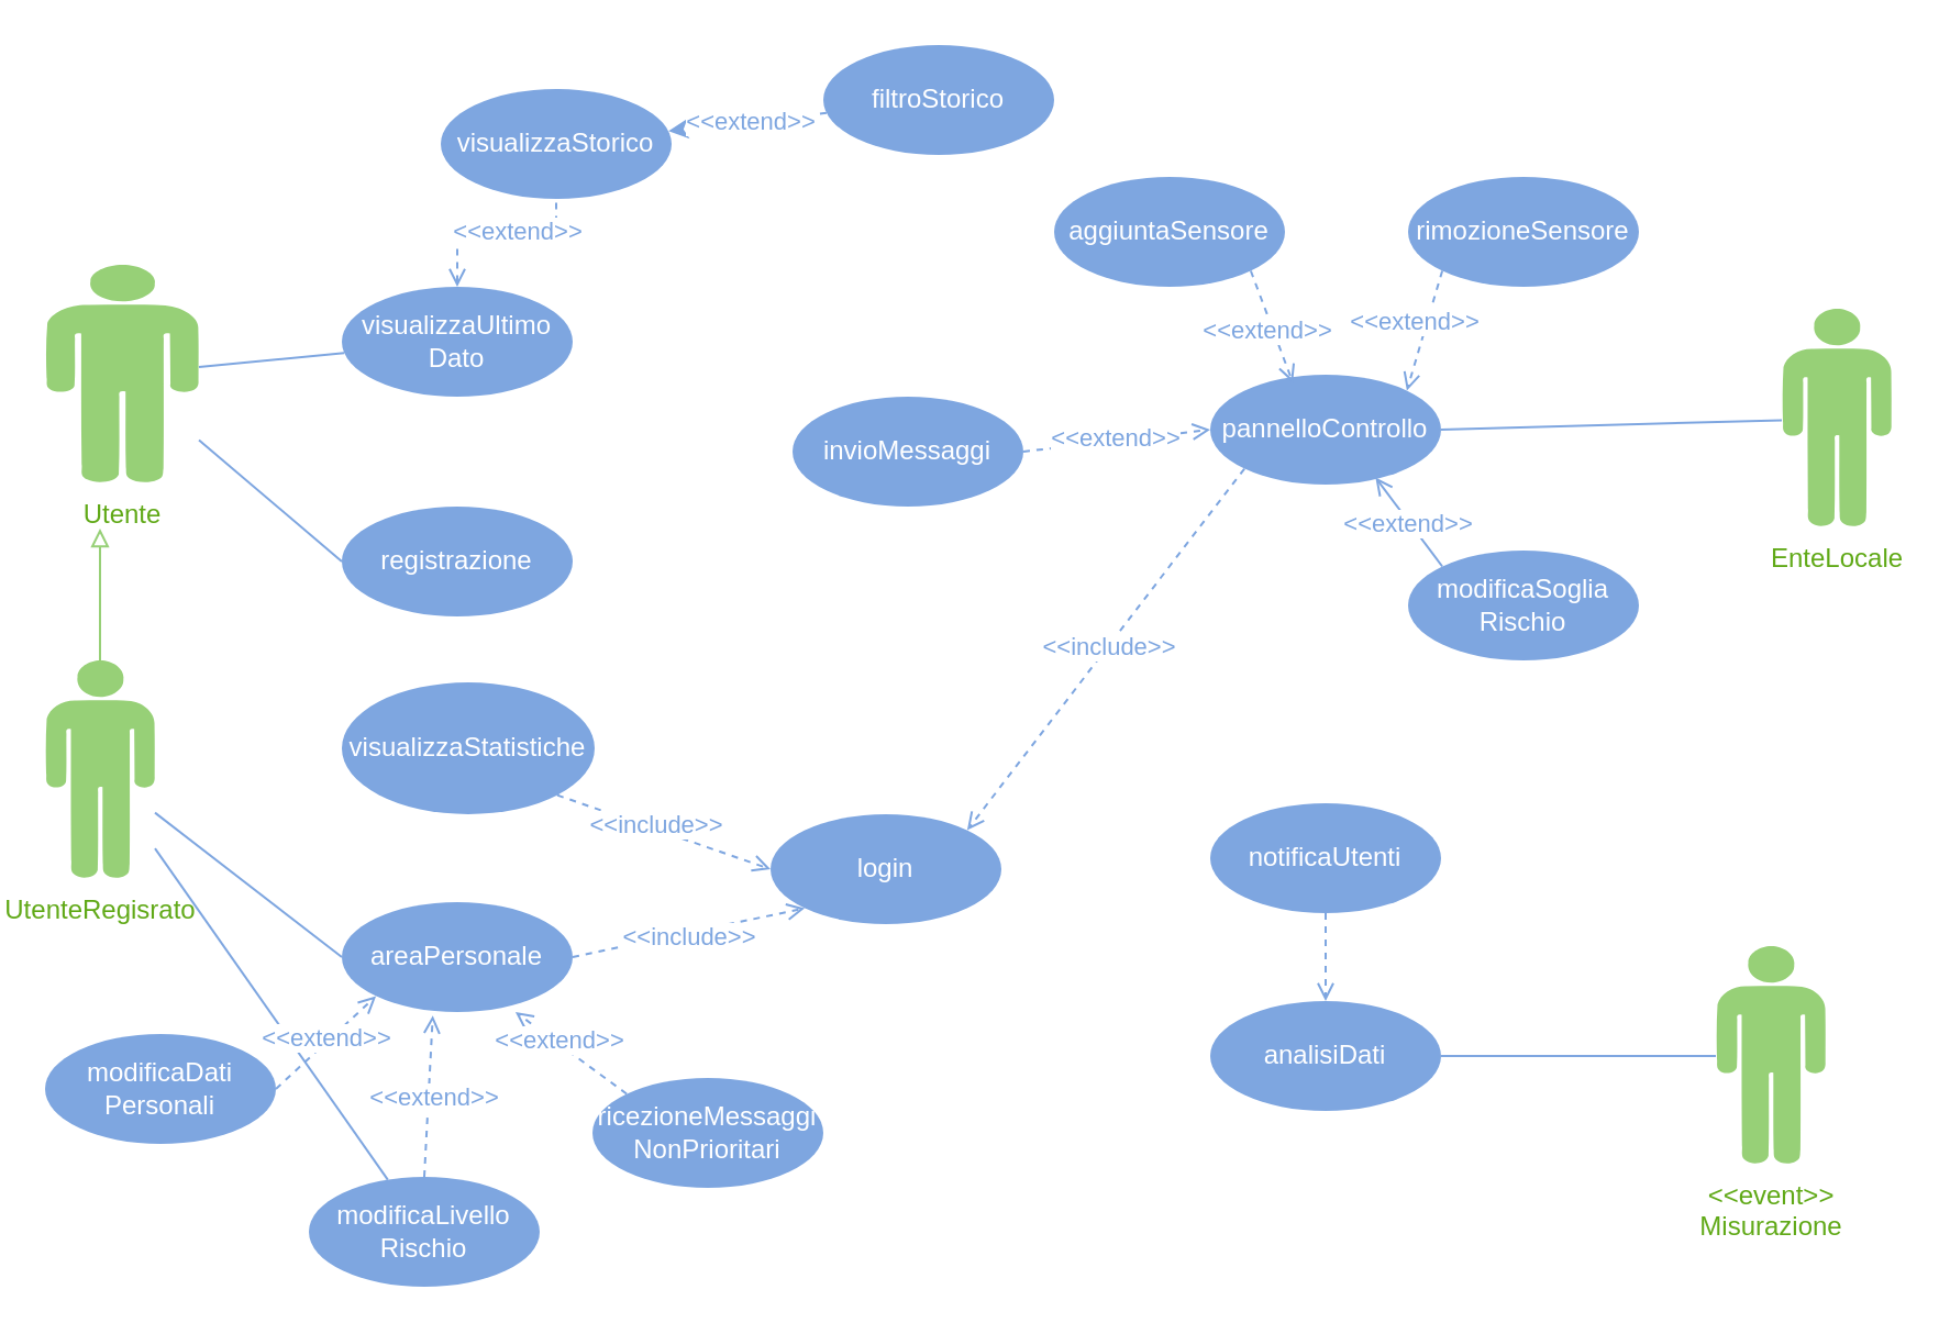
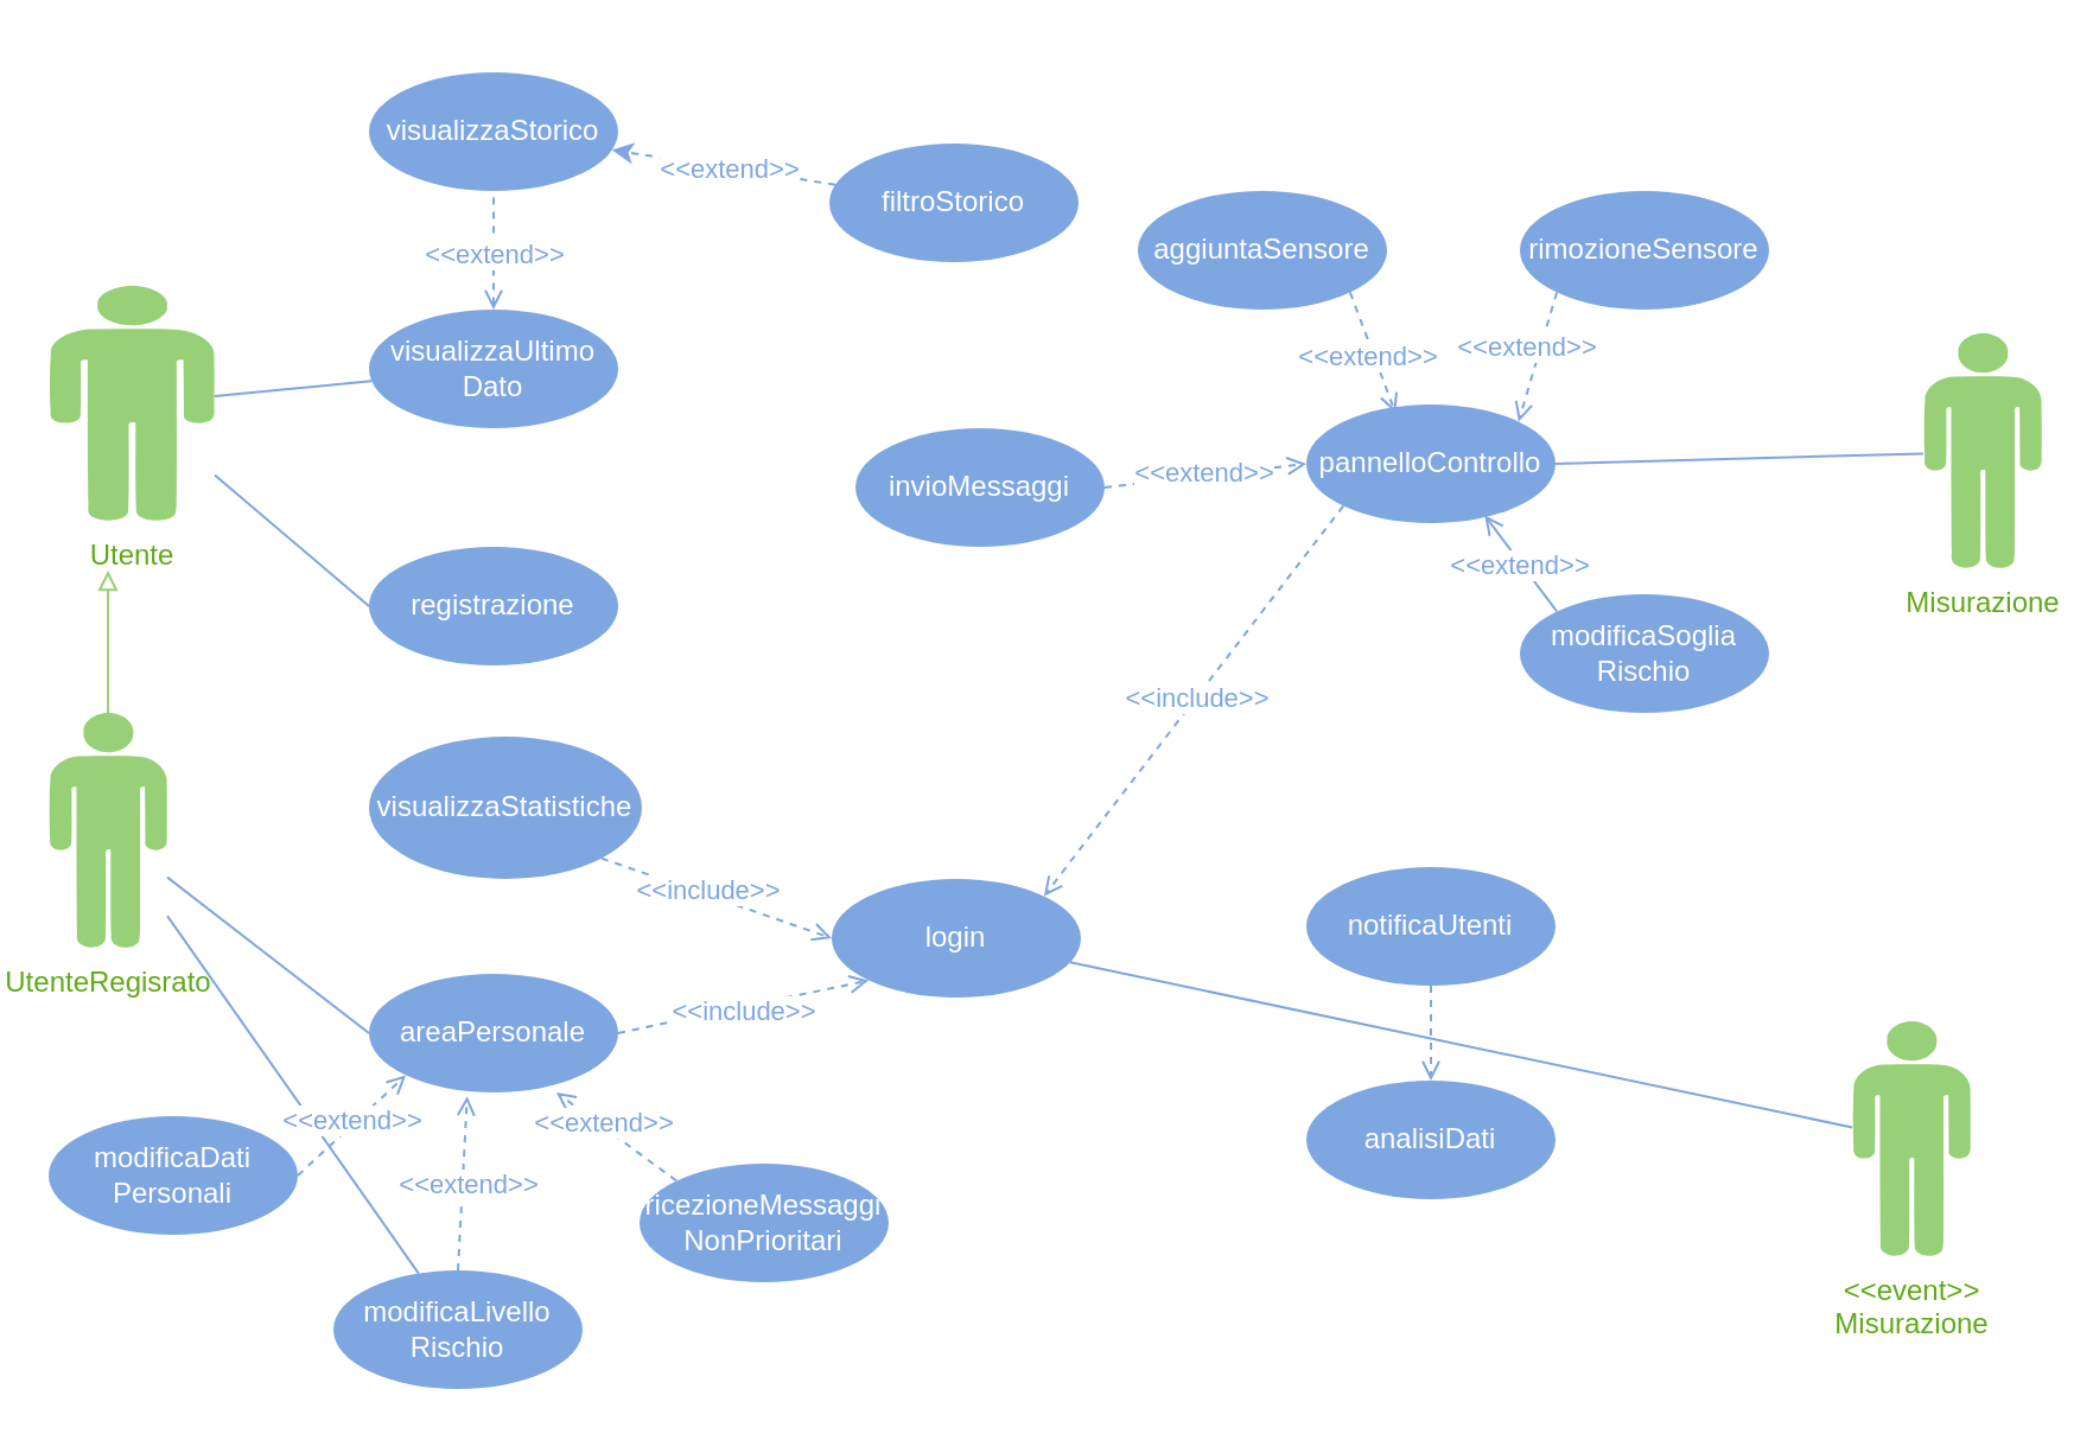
  <mxCell id="0" />
  <mxCell id="1" parent="0" />
  <mxCell id="2" value="" style="rounded=0;orthogonalLoop=1;jettySize=auto;html=1;startArrow=none;startFill=0;strokeColor=#7EA6E0;endArrow=none;" parent="1" source="4" target="15" edge="1"><mxGeometry relative="1" as="geometry" /></mxCell>
  <mxCell id="3" style="rounded=0;orthogonalLoop=1;jettySize=auto;html=1;entryX=0;entryY=0.5;entryDx=0;entryDy=0;endArrow=none;startFill=0;strokeColor=#7EA6E0;" parent="1" source="4" target="20" edge="1"><mxGeometry relative="1" as="geometry" /></mxCell>
  <mxCell id="4" value="&lt;font style=&quot;color: rgb(96, 169, 23);&quot;&gt;Utente&lt;/font&gt;" style="verticalLabelPosition=bottom;sketch=0;html=1;fillColor=#97D077;verticalAlign=top;align=center;pointerEvents=1;shape=mxgraph.cisco_safe.design.actor_2;" parent="1" vertex="1"><mxGeometry x="20" y="120" width="70" height="100" as="geometry" /></mxCell>
- <mxCell id="5" style="rounded=0;orthogonalLoop=1;jettySize=auto;html=1;entryX=1;entryY=0.5;entryDx=0;entryDy=0;endArrow=none;startFill=0;strokeColor=#7EA6E0;" parent="1" source="6" target="46" edge="1"><mxGeometry relative="1" as="geometry" /></mxCell>
+ <mxCell id="5" style="rounded=0;orthogonalLoop=1;jettySize=auto;html=1;endArrow=none;startFill=0;strokeColor=#7EA6E0;" parent="1" source="6" target="24" edge="1"><mxGeometry relative="1" as="geometry" /></mxCell>
  <mxCell id="6" value="&lt;font style=&quot;color: rgb(96, 169, 23);&quot;&gt;&amp;lt;&amp;lt;event&amp;gt;&amp;gt;&lt;/font&gt;&lt;div&gt;&lt;font style=&quot;color: rgb(96, 169, 23);&quot;&gt;Misurazione&lt;/font&gt;&lt;/div&gt;" style="verticalLabelPosition=bottom;sketch=0;html=1;fillColor=#97D077;verticalAlign=top;align=center;pointerEvents=1;shape=mxgraph.cisco_safe.design.actor_2;" parent="1" vertex="1"><mxGeometry x="780" y="430" width="50" height="100" as="geometry" /></mxCell>
  <mxCell id="7" style="rounded=0;orthogonalLoop=1;jettySize=auto;html=1;entryX=0;entryY=0.5;entryDx=0;entryDy=0;endArrow=none;startFill=0;strokeColor=#7EA6E0;" parent="1" source="10" target="27" edge="1"><mxGeometry relative="1" as="geometry" /></mxCell>
  <mxCell id="8" style="rounded=0;orthogonalLoop=1;jettySize=auto;html=1;endArrow=none;startFill=0;strokeColor=#7EA6E0;" parent="1" source="10" target="31" edge="1"><mxGeometry relative="1" as="geometry" /></mxCell>
  <mxCell id="9" style="rounded=0;orthogonalLoop=1;jettySize=auto;html=1;endArrow=block;endFill=0;strokeColor=#97D077;" edge="1" parent="1" source="10"><mxGeometry relative="1" as="geometry"><mxPoint x="45" y="240" as="targetPoint" /></mxGeometry></mxCell>
  <mxCell id="10" value="&lt;font style=&quot;color: rgb(96, 169, 23);&quot;&gt;UtenteRegisrato&lt;/font&gt;" style="verticalLabelPosition=bottom;sketch=0;html=1;fillColor=#97D077;verticalAlign=top;align=center;pointerEvents=1;shape=mxgraph.cisco_safe.design.actor_2;" parent="1" vertex="1"><mxGeometry x="20" y="300" width="50" height="100" as="geometry" /></mxCell>
  <mxCell id="11" style="rounded=0;orthogonalLoop=1;jettySize=auto;html=1;entryX=1;entryY=0.5;entryDx=0;entryDy=0;strokeColor=#7EA6E0;endArrow=none;startFill=0;" parent="1" source="12" target="35" edge="1"><mxGeometry relative="1" as="geometry" /></mxCell>
- <mxCell id="12" value="&lt;font style=&quot;color: rgb(96, 169, 23);&quot;&gt;EnteLocale&lt;/font&gt;" style="verticalLabelPosition=bottom;sketch=0;html=1;fillColor=#97D077;verticalAlign=top;align=center;pointerEvents=1;shape=mxgraph.cisco_safe.design.actor_2;" parent="1" vertex="1"><mxGeometry x="810" y="140" width="50" height="100" as="geometry" /></mxCell>
+ <mxCell id="12" value="&lt;font style=&quot;color: rgb(96, 169, 23);&quot;&gt;Misurazione&lt;/font&gt;" style="verticalLabelPosition=bottom;sketch=0;html=1;fillColor=#97D077;verticalAlign=top;align=center;pointerEvents=1;shape=mxgraph.cisco_safe.design.actor_2;" parent="1" vertex="1"><mxGeometry x="810" y="140" width="50" height="100" as="geometry" /></mxCell>
  <mxCell id="13" style="edgeStyle=orthogonalEdgeStyle;rounded=0;orthogonalLoop=1;jettySize=auto;html=1;exitX=0.5;exitY=0;exitDx=0;exitDy=0;entryX=0.5;entryY=1;entryDx=0;entryDy=0;startArrow=open;startFill=0;endArrow=none;dashed=1;strokeColor=#7EA6E0;" parent="1" source="15" target="16" edge="1"><mxGeometry relative="1" as="geometry" /></mxCell>
  <mxCell id="14" value="&lt;font style=&quot;color: rgb(126, 166, 224);&quot;&gt;&amp;lt;&amp;lt;extend&amp;gt;&amp;gt;&lt;/font&gt;" style="edgeLabel;html=1;align=center;verticalAlign=middle;resizable=0;points=[];" parent="13" vertex="1" connectable="0"><mxGeometry x="-0.04" y="6" relative="1" as="geometry"><mxPoint x="6" as="offset" /></mxGeometry></mxCell>
  <mxCell id="15" value="visualizzaUltimo&lt;div&gt;Dato&lt;/div&gt;" style="ellipse;whiteSpace=wrap;html=1;fillColor=#7EA6E0;strokeColor=none;fontColor=#FFFFFF;" parent="1" vertex="1"><mxGeometry x="155" y="130" width="105" height="50" as="geometry" /></mxCell>
- <mxCell id="16" value="visualizzaStorico" style="ellipse;whiteSpace=wrap;html=1;fillColor=#7EA6E0;strokeColor=none;fontColor=#FFFFFF;" parent="1" vertex="1"><mxGeometry x="200" y="40" width="105" height="50" as="geometry" /></mxCell>
+ <mxCell id="16" value="visualizzaStorico" style="ellipse;whiteSpace=wrap;html=1;fillColor=#7EA6E0;strokeColor=none;fontColor=#FFFFFF;" parent="1" vertex="1"><mxGeometry x="155" y="30" width="105" height="50" as="geometry" /></mxCell>
  <mxCell id="17" style="rounded=0;orthogonalLoop=1;jettySize=auto;html=1;dashed=1;strokeColor=#7EA6E0;" parent="1" source="19" target="16" edge="1"><mxGeometry relative="1" as="geometry" /></mxCell>
  <mxCell id="18" value="&lt;span style=&quot;color: rgb(126, 166, 224);&quot;&gt;&amp;lt;&amp;lt;extend&amp;gt;&amp;gt;&lt;/span&gt;" style="edgeLabel;html=1;align=center;verticalAlign=middle;resizable=0;points=[];" parent="17" vertex="1" connectable="0"><mxGeometry x="-0.04" relative="1" as="geometry"><mxPoint as="offset" /></mxGeometry></mxCell>
- <mxCell id="19" value="filtroStorico" style="ellipse;whiteSpace=wrap;html=1;fillColor=#7EA6E0;strokeColor=none;fontColor=#FFFFFF;" parent="1" vertex="1"><mxGeometry x="374" y="20" width="105" height="50" as="geometry" /></mxCell>
+ <mxCell id="19" value="filtroStorico" style="ellipse;whiteSpace=wrap;html=1;fillColor=#7EA6E0;strokeColor=none;fontColor=#FFFFFF;" parent="1" vertex="1"><mxGeometry x="349" y="60" width="105" height="50" as="geometry" /></mxCell>
  <mxCell id="20" value="registrazione" style="ellipse;whiteSpace=wrap;html=1;fillColor=#7EA6E0;strokeColor=none;fontColor=#FFFFFF;" parent="1" vertex="1"><mxGeometry x="155" y="230" width="105" height="50" as="geometry" /></mxCell>
  <mxCell id="21" style="rounded=0;orthogonalLoop=1;jettySize=auto;html=1;exitX=1;exitY=1;exitDx=0;exitDy=0;entryX=0;entryY=0.5;entryDx=0;entryDy=0;dashed=1;endArrow=open;endFill=0;strokeColor=#7EA6E0;" parent="1" source="23" target="24" edge="1"><mxGeometry relative="1" as="geometry" /></mxCell>
  <mxCell id="22" value="&lt;span style=&quot;color: rgb(126, 166, 224);&quot;&gt;&amp;lt;&amp;lt;include&amp;gt;&amp;gt;&lt;/span&gt;" style="edgeLabel;html=1;align=center;verticalAlign=middle;resizable=0;points=[];" parent="21" vertex="1" connectable="0"><mxGeometry x="-0.095" y="2" relative="1" as="geometry"><mxPoint as="offset" /></mxGeometry></mxCell>
  <mxCell id="23" value="visualizzaStatistiche" style="ellipse;whiteSpace=wrap;html=1;fillColor=#7EA6E0;strokeColor=none;fontColor=#FFFFFF;" parent="1" vertex="1"><mxGeometry x="155" y="310" width="115" height="60" as="geometry" /></mxCell>
  <mxCell id="24" value="login" style="ellipse;whiteSpace=wrap;html=1;fillColor=#7EA6E0;strokeColor=none;fontColor=#FFFFFF;" parent="1" vertex="1"><mxGeometry x="350" y="370" width="105" height="50" as="geometry" /></mxCell>
  <mxCell id="25" style="rounded=0;orthogonalLoop=1;jettySize=auto;html=1;exitX=1;exitY=0.5;exitDx=0;exitDy=0;entryX=0;entryY=1;entryDx=0;entryDy=0;endArrow=open;endFill=0;dashed=1;strokeColor=#7EA6E0;" parent="1" source="27" target="24" edge="1"><mxGeometry relative="1" as="geometry" /></mxCell>
  <mxCell id="26" value="&lt;font style=&quot;color: rgb(126, 166, 224);&quot;&gt;&amp;lt;&amp;lt;include&amp;gt;&amp;gt;&lt;/font&gt;" style="edgeLabel;html=1;align=center;verticalAlign=middle;resizable=0;points=[];" parent="25" vertex="1" connectable="0"><mxGeometry x="-0.012" y="-1" relative="1" as="geometry"><mxPoint as="offset" /></mxGeometry></mxCell>
  <mxCell id="27" value="areaPersonale" style="ellipse;whiteSpace=wrap;html=1;fillColor=#7EA6E0;strokeColor=none;fontColor=#FFFFFF;" parent="1" vertex="1"><mxGeometry x="155" y="410" width="105" height="50" as="geometry" /></mxCell>
  <mxCell id="28" style="rounded=0;orthogonalLoop=1;jettySize=auto;html=1;exitX=1;exitY=0.5;exitDx=0;exitDy=0;entryX=0;entryY=1;entryDx=0;entryDy=0;dashed=1;endArrow=open;endFill=0;strokeColor=#7EA6E0;" parent="1" source="30" target="27" edge="1"><mxGeometry relative="1" as="geometry" /></mxCell>
  <mxCell id="29" value="&lt;span style=&quot;color: rgb(126, 166, 224);&quot;&gt;&amp;lt;&amp;lt;extend&amp;gt;&amp;gt;&lt;/span&gt;" style="edgeLabel;html=1;align=center;verticalAlign=middle;resizable=0;points=[];" parent="28" vertex="1" connectable="0"><mxGeometry x="0.059" y="2" relative="1" as="geometry"><mxPoint as="offset" /></mxGeometry></mxCell>
  <mxCell id="30" value="modificaDati&lt;div&gt;Personali&lt;/div&gt;" style="ellipse;whiteSpace=wrap;html=1;fillColor=#7EA6E0;strokeColor=none;fontColor=#FFFFFF;" parent="1" vertex="1"><mxGeometry x="20" y="470" width="105" height="50" as="geometry" /></mxCell>
  <mxCell id="31" value="modificaLivello&lt;div&gt;Rischio&lt;/div&gt;" style="ellipse;whiteSpace=wrap;html=1;fillColor=#7EA6E0;strokeColor=none;fontColor=#FFFFFF;" parent="1" vertex="1"><mxGeometry x="140" y="535" width="105" height="50" as="geometry" /></mxCell>
  <mxCell id="32" value="ricezioneMessaggi&lt;div&gt;NonPrioritari&lt;/div&gt;" style="ellipse;whiteSpace=wrap;html=1;fillColor=#7EA6E0;strokeColor=none;fontColor=#FFFFFF;" parent="1" vertex="1"><mxGeometry x="269" y="490" width="105" height="50" as="geometry" /></mxCell>
  <mxCell id="33" style="rounded=0;orthogonalLoop=1;jettySize=auto;html=1;exitX=0;exitY=1;exitDx=0;exitDy=0;entryX=1;entryY=0;entryDx=0;entryDy=0;dashed=1;endArrow=open;endFill=0;strokeColor=#7EA6E0;" parent="1" source="35" target="24" edge="1"><mxGeometry relative="1" as="geometry" /></mxCell>
  <mxCell id="34" value="&lt;span style=&quot;color: rgb(126, 166, 224);&quot;&gt;&amp;lt;&amp;lt;include&amp;gt;&amp;gt;&lt;/span&gt;" style="edgeLabel;html=1;align=center;verticalAlign=middle;resizable=0;points=[];" parent="33" vertex="1" connectable="0"><mxGeometry x="-0.014" relative="1" as="geometry"><mxPoint as="offset" /></mxGeometry></mxCell>
  <mxCell id="35" value="pannelloControllo" style="ellipse;whiteSpace=wrap;html=1;fillColor=#7EA6E0;strokeColor=none;fontColor=#FFFFFF;" parent="1" vertex="1"><mxGeometry x="550" y="170" width="105" height="50" as="geometry" /></mxCell>
  <mxCell id="36" value="aggiuntaSensore" style="ellipse;whiteSpace=wrap;html=1;fillColor=#7EA6E0;strokeColor=none;fontColor=#FFFFFF;" parent="1" vertex="1"><mxGeometry x="479" y="80" width="105" height="50" as="geometry" /></mxCell>
  <mxCell id="37" style="rounded=0;orthogonalLoop=1;jettySize=auto;html=1;exitX=0;exitY=1;exitDx=0;exitDy=0;entryX=1;entryY=0;entryDx=0;entryDy=0;endArrow=open;endFill=0;dashed=1;strokeColor=#7EA6E0;" parent="1" source="39" target="35" edge="1"><mxGeometry relative="1" as="geometry" /></mxCell>
  <mxCell id="38" value="&lt;span style=&quot;color: rgb(126, 166, 224);&quot;&gt;&amp;lt;&amp;lt;extend&amp;gt;&amp;gt;&lt;/span&gt;" style="edgeLabel;html=1;align=center;verticalAlign=middle;resizable=0;points=[];" parent="37" vertex="1" connectable="0"><mxGeometry x="-0.086" y="-6" relative="1" as="geometry"><mxPoint as="offset" /></mxGeometry></mxCell>
  <mxCell id="39" value="rimozioneSensore" style="ellipse;whiteSpace=wrap;html=1;fillColor=#7EA6E0;strokeColor=none;fontColor=#FFFFFF;" parent="1" vertex="1"><mxGeometry x="640" y="80" width="105" height="50" as="geometry" /></mxCell>
  <mxCell id="40" value="modificaSoglia&lt;div&gt;Rischio&lt;/div&gt;" style="ellipse;whiteSpace=wrap;html=1;fillColor=#7EA6E0;strokeColor=none;fontColor=#FFFFFF;" parent="1" vertex="1"><mxGeometry x="640" y="250" width="105" height="50" as="geometry" /></mxCell>
  <mxCell id="41" style="rounded=0;orthogonalLoop=1;jettySize=auto;html=1;exitX=1;exitY=0.5;exitDx=0;exitDy=0;entryX=0;entryY=0.5;entryDx=0;entryDy=0;dashed=1;endArrow=open;endFill=0;strokeColor=#7EA6E0;" parent="1" source="43" target="35" edge="1"><mxGeometry relative="1" as="geometry" /></mxCell>
  <mxCell id="42" value="&lt;span style=&quot;color: rgb(126, 166, 224);&quot;&gt;&amp;lt;&amp;lt;extend&amp;gt;&amp;gt;&lt;/span&gt;" style="edgeLabel;html=1;align=center;verticalAlign=middle;resizable=0;points=[];" parent="41" vertex="1" connectable="0"><mxGeometry x="-0.015" y="2" relative="1" as="geometry"><mxPoint as="offset" /></mxGeometry></mxCell>
  <mxCell id="43" value="invioMessaggi" style="ellipse;whiteSpace=wrap;html=1;fillColor=#7EA6E0;strokeColor=none;fontColor=#FFFFFF;" parent="1" vertex="1"><mxGeometry x="360" y="180" width="105" height="50" as="geometry" /></mxCell>
  <mxCell id="44" style="rounded=0;orthogonalLoop=1;jettySize=auto;html=1;exitX=0.5;exitY=1;exitDx=0;exitDy=0;dashed=1;endArrow=open;endFill=0;strokeColor=#7EA6E0;" parent="1" source="45" target="46" edge="1"><mxGeometry relative="1" as="geometry" /></mxCell>
  <mxCell id="45" value="notificaUtenti" style="ellipse;whiteSpace=wrap;html=1;fillColor=#7EA6E0;strokeColor=none;fontColor=#FFFFFF;" parent="1" vertex="1"><mxGeometry x="550" y="365" width="105" height="50" as="geometry" /></mxCell>
  <mxCell id="46" value="analisiDati" style="ellipse;whiteSpace=wrap;html=1;fillColor=#7EA6E0;strokeColor=none;fontColor=#FFFFFF;" parent="1" vertex="1"><mxGeometry x="550" y="455" width="105" height="50" as="geometry" /></mxCell>
  <mxCell id="47" style="rounded=0;orthogonalLoop=1;jettySize=auto;html=1;exitX=1;exitY=1;exitDx=0;exitDy=0;entryX=0.358;entryY=0.072;entryDx=0;entryDy=0;entryPerimeter=0;endArrow=open;endFill=0;strokeColor=#7EA6E0;dashed=1;" parent="1" source="36" target="35" edge="1"><mxGeometry relative="1" as="geometry" /></mxCell>
  <mxCell id="48" value="&lt;span style=&quot;color: rgb(126, 166, 224);&quot;&gt;&amp;lt;&amp;lt;extend&amp;gt;&amp;gt;&lt;/span&gt;" style="edgeLabel;html=1;align=center;verticalAlign=middle;resizable=0;points=[];" parent="47" vertex="1" connectable="0"><mxGeometry x="-0.003" y="-3" relative="1" as="geometry"><mxPoint as="offset" /></mxGeometry></mxCell>
  <mxCell id="49" style="rounded=0;orthogonalLoop=1;jettySize=auto;html=1;exitX=0;exitY=0;exitDx=0;exitDy=0;entryX=0.716;entryY=0.936;entryDx=0;entryDy=0;entryPerimeter=0;endArrow=open;endFill=0;strokeColor=#7EA6E0;" parent="1" source="40" target="35" edge="1"><mxGeometry relative="1" as="geometry" /></mxCell>
  <mxCell id="50" value="&lt;span style=&quot;color: rgb(126, 166, 224);&quot;&gt;&amp;lt;&amp;lt;extend&amp;gt;&amp;gt;&lt;/span&gt;" style="edgeLabel;html=1;align=center;verticalAlign=middle;resizable=0;points=[];" parent="49" vertex="1" connectable="0"><mxGeometry x="-0.013" y="1" relative="1" as="geometry"><mxPoint as="offset" /></mxGeometry></mxCell>
  <mxCell id="51" style="rounded=0;orthogonalLoop=1;jettySize=auto;html=1;exitX=0.5;exitY=0;exitDx=0;exitDy=0;entryX=0.394;entryY=1.032;entryDx=0;entryDy=0;entryPerimeter=0;endArrow=open;endFill=0;dashed=1;strokeColor=#7EA6E0;" parent="1" source="31" target="27" edge="1"><mxGeometry relative="1" as="geometry" /></mxCell>
  <mxCell id="52" value="&lt;span style=&quot;color: rgb(126, 166, 224);&quot;&gt;&amp;lt;&amp;lt;extend&amp;gt;&amp;gt;&lt;/span&gt;" style="edgeLabel;html=1;align=center;verticalAlign=middle;resizable=0;points=[];" parent="51" vertex="1" connectable="0"><mxGeometry x="0.011" y="-2" relative="1" as="geometry"><mxPoint as="offset" /></mxGeometry></mxCell>
  <mxCell id="53" style="rounded=0;orthogonalLoop=1;jettySize=auto;html=1;exitX=0;exitY=0;exitDx=0;exitDy=0;entryX=0.752;entryY=1;entryDx=0;entryDy=0;entryPerimeter=0;endArrow=open;endFill=0;dashed=1;strokeColor=#7EA6E0;" parent="1" source="32" target="27" edge="1"><mxGeometry relative="1" as="geometry" /></mxCell>
  <mxCell id="54" value="&lt;span style=&quot;color: rgb(126, 166, 224);&quot;&gt;&amp;lt;&amp;lt;extend&amp;gt;&amp;gt;&lt;/span&gt;" style="edgeLabel;html=1;align=center;verticalAlign=middle;resizable=0;points=[];" parent="53" vertex="1" connectable="0"><mxGeometry x="0.226" y="-2" relative="1" as="geometry"><mxPoint x="-1" as="offset" /></mxGeometry></mxCell>
